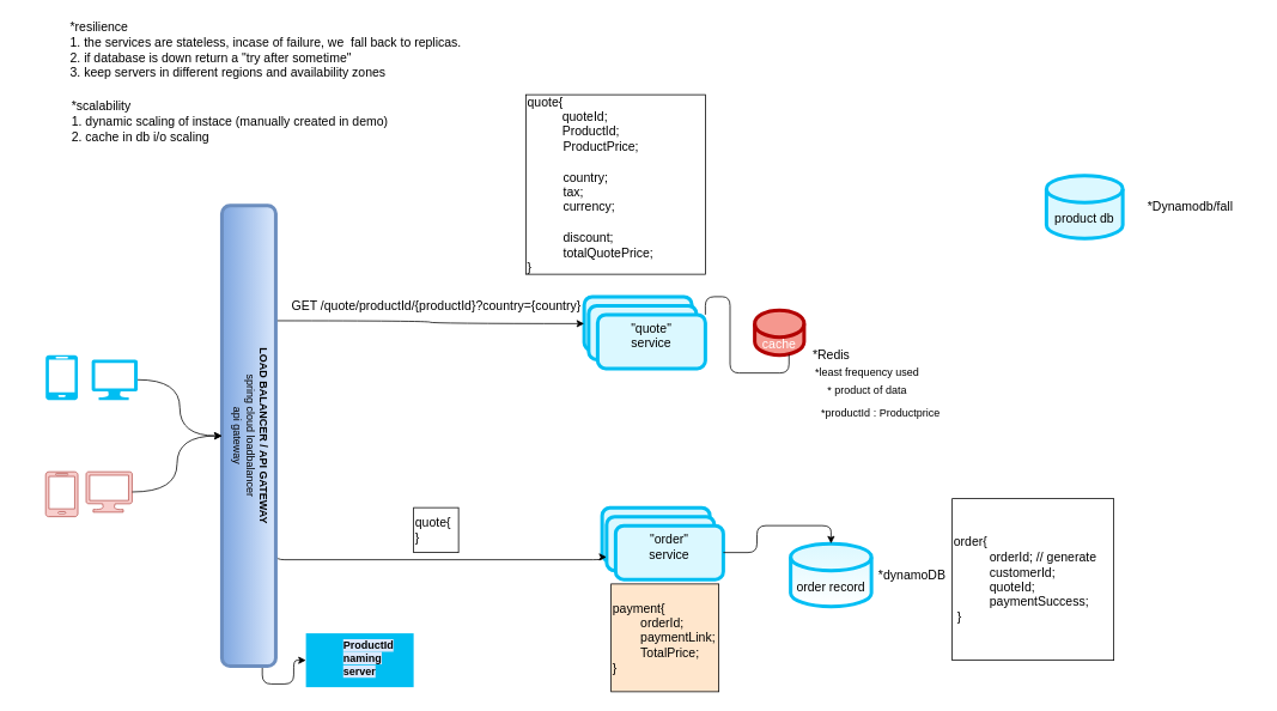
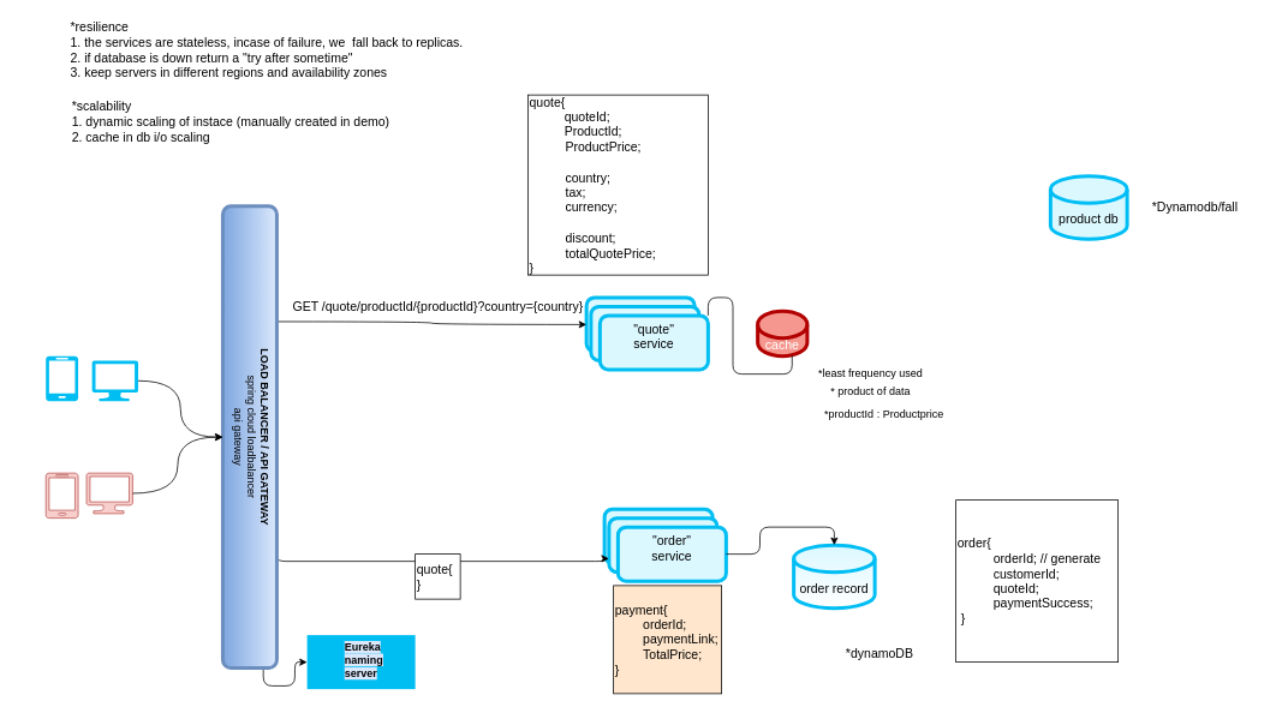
  <mxCell id="0" />
  <mxCell id="1" parent="0" />
  <mxCell id="2" value="" style="group;fontSize=18;rounded=1;" parent="1" vertex="1" connectable="0"><mxGeometry x="650" y="330" width="135" height="80" as="geometry" /></mxCell>
  <mxCell id="3" value="" style="whiteSpace=wrap;html=1;verticalAlign=top;fillColor=#DBF8FF;strokeColor=#00BEF2;rounded=1;sketch=0;shadow=0;glass=0;strokeWidth=4;fontSize=14;" parent="2" vertex="1"><mxGeometry width="120" height="60" as="geometry" /></mxCell>
  <mxCell id="4" value="" style="whiteSpace=wrap;html=1;verticalAlign=top;fillColor=#DBF8FF;strokeColor=#00BEF2;rounded=1;sketch=0;shadow=0;glass=0;strokeWidth=4;fontSize=14;" parent="2" vertex="1"><mxGeometry x="5" y="10" width="120" height="60" as="geometry" /></mxCell>
  <mxCell id="5" value="&quot;quote&quot; &lt;br&gt;service" style="whiteSpace=wrap;html=1;verticalAlign=top;fillColor=#DBF8FF;strokeColor=#00BEF2;rounded=1;sketch=0;shadow=0;glass=0;strokeWidth=4;fontSize=14;" parent="2" vertex="1"><mxGeometry x="15" y="20" width="120" height="60" as="geometry" /></mxCell>
  <mxCell id="6" value="" style="group;fontSize=18;rounded=1;" parent="1" vertex="1" connectable="0"><mxGeometry x="670" y="565" width="135" height="80" as="geometry" /></mxCell>
  <mxCell id="7" value="" style="whiteSpace=wrap;html=1;verticalAlign=top;fillColor=#DBF8FF;strokeColor=#00BEF2;rounded=1;sketch=0;shadow=0;glass=0;strokeWidth=4;fontSize=14;" parent="6" vertex="1"><mxGeometry width="120" height="60" as="geometry" /></mxCell>
  <mxCell id="8" value="" style="whiteSpace=wrap;html=1;verticalAlign=top;fillColor=#DBF8FF;strokeColor=#00BEF2;rounded=1;sketch=0;shadow=0;glass=0;strokeWidth=4;fontSize=14;" parent="6" vertex="1"><mxGeometry x="5" y="10" width="120" height="60" as="geometry" /></mxCell>
  <mxCell id="9" value="&quot;order&quot;&lt;br&gt;service" style="whiteSpace=wrap;html=1;verticalAlign=top;fillColor=#DBF8FF;strokeColor=#00BEF2;rounded=1;sketch=0;shadow=0;glass=0;strokeWidth=4;fontSize=14;" parent="6" vertex="1"><mxGeometry x="15" y="20" width="120" height="60" as="geometry" /></mxCell>
  <mxCell id="10" value="product db" style="shape=cylinder3;whiteSpace=wrap;html=1;boundedLbl=1;backgroundOutline=1;size=15;rounded=1;fontSize=14;fillColor=#DBF8FF;strokeColor=#00BEF4;strokeWidth=4;" parent="1" vertex="1"><mxGeometry x="1165" y="195" width="85" height="70" as="geometry" /></mxCell>
  <mxCell id="11" value="order record" style="shape=cylinder3;whiteSpace=wrap;html=1;boundedLbl=1;backgroundOutline=1;size=15;rounded=1;fontSize=14;fillColor=#DBF8FF;strokeColor=#00BEF4;strokeWidth=4;gradientColor=#ffffff;" parent="1" vertex="1"><mxGeometry x="880" y="605" width="90" height="70" as="geometry" /></mxCell>
  <mxCell id="12" value="order{&lt;br&gt;&lt;span&gt;&#09;&lt;/span&gt;&lt;blockquote style=&quot;margin: 0 0 0 40px ; border: none ; padding: 0px&quot;&gt;orderId; // generate&lt;/blockquote&gt;&lt;blockquote style=&quot;margin: 0 0 0 40px ; border: none ; padding: 0px&quot;&gt;customerId;&lt;br&gt;&lt;/blockquote&gt;&lt;blockquote style=&quot;margin: 0 0 0 40px ; border: none ; padding: 0px&quot;&gt;quoteId;&lt;/blockquote&gt;&lt;blockquote style=&quot;margin: 0 0 0 40px ; border: none ; padding: 0px&quot;&gt;paymentSuccess;&lt;/blockquote&gt;&lt;span&gt;&#09;&lt;/span&gt;&amp;nbsp;}" style="whiteSpace=wrap;html=1;aspect=fixed;fontSize=14;align=left;" parent="1" vertex="1"><mxGeometry x="1060" y="555" width="180" height="180" as="geometry" /></mxCell>
  <mxCell id="13" style="edgeStyle=orthogonalEdgeStyle;rounded=1;orthogonalLoop=1;jettySize=auto;html=1;exitX=0.75;exitY=0;exitDx=0;exitDy=0;entryX=0;entryY=0.75;entryDx=0;entryDy=0;fontSize=14;" parent="1" source="29" target="8" edge="1"><mxGeometry relative="1" as="geometry"><Array as="points"><mxPoint x="670" y="623" /></Array></mxGeometry></mxCell>
  <mxCell id="14" style="edgeStyle=orthogonalEdgeStyle;orthogonalLoop=1;jettySize=auto;html=1;exitX=1;exitY=0.5;exitDx=0;exitDy=0;entryX=0.5;entryY=0;entryDx=0;entryDy=0;entryPerimeter=0;fontSize=14;rounded=1;" parent="1" source="9" target="11" edge="1"><mxGeometry relative="1" as="geometry" /></mxCell>
  <mxCell id="15" style="edgeStyle=orthogonalEdgeStyle;orthogonalLoop=1;jettySize=auto;html=1;exitX=0.25;exitY=0;exitDx=0;exitDy=0;entryX=0;entryY=0.5;entryDx=0;entryDy=0;fontSize=14;curved=1;" parent="1" source="29" target="3" edge="1"><mxGeometry relative="1" as="geometry" /></mxCell>
  <mxCell id="16" value="GET /quote/productId/{productId}?country={country}" style="text;html=1;align=center;verticalAlign=middle;resizable=0;points=[];autosize=1;strokeColor=none;fillColor=none;fontSize=14;" parent="1" vertex="1"><mxGeometry x="315" y="330" width="340" height="20" as="geometry" /></mxCell>
  <mxCell id="17" value="&lt;div style=&quot;text-align: left&quot;&gt;&lt;span&gt;*resilience&lt;/span&gt;&lt;/div&gt;&lt;div style=&quot;text-align: left&quot;&gt;&lt;span&gt;1. the services are stateless, incase of failure, we &lt;/span&gt;&lt;span&gt;&amp;nbsp;fall back to replicas.&lt;/span&gt;&lt;/div&gt;&lt;div style=&quot;text-align: left&quot;&gt;&lt;span&gt;2. if database is down return a &quot;try after sometime&quot;&lt;/span&gt;&lt;/div&gt;&lt;div style=&quot;text-align: left&quot;&gt;&lt;span&gt;3. keep servers in different regions and availability zones&lt;/span&gt;&lt;/div&gt;" style="text;html=1;align=center;verticalAlign=middle;resizable=0;points=[];autosize=1;strokeColor=none;fillColor=none;fontSize=14;" parent="1" vertex="1"><mxGeometry x="70" y="20" width="450" height="70" as="geometry" /></mxCell>
  <mxCell id="18" value="&lt;div style=&quot;text-align: left&quot;&gt;&lt;span&gt;*scalability&lt;/span&gt;&lt;/div&gt;&lt;div style=&quot;text-align: left&quot;&gt;&lt;span&gt;1. dynamic scaling of instace (manually created in demo)&lt;/span&gt;&lt;/div&gt;&lt;div style=&quot;text-align: left&quot;&gt;&lt;span&gt;2. cache in db i/o scaling&lt;/span&gt;&lt;/div&gt;" style="text;html=1;align=center;verticalAlign=middle;resizable=0;points=[];autosize=1;strokeColor=none;fillColor=none;fontSize=14;" parent="1" vertex="1"><mxGeometry x="70" y="105" width="370" height="60" as="geometry" /></mxCell>
  <mxCell id="19" value="cache" style="shape=cylinder3;whiteSpace=wrap;html=1;boundedLbl=1;backgroundOutline=1;size=15;rounded=1;fontSize=14;fillColor=#F5978E;strokeColor=#B20000;strokeWidth=4;fontColor=#ffffff;gradientColor=none;gradientDirection=north;" parent="1" vertex="1"><mxGeometry x="840" y="345" width="55" height="50" as="geometry" /></mxCell>
  <mxCell id="20" value="" style="edgeStyle=orthogonalEdgeStyle;rounded=1;orthogonalLoop=1;jettySize=auto;html=1;exitX=1;exitY=0;exitDx=0;exitDy=0;entryX=0.694;entryY=0.986;entryDx=0;entryDy=0;entryPerimeter=0;fontSize=14;endArrow=none;" parent="1" source="5" target="19" edge="1"><mxGeometry relative="1" as="geometry"><mxPoint x="765" y="295" as="sourcePoint" /><mxPoint x="968.99" y="219.02" as="targetPoint" /></mxGeometry></mxCell>
- <mxCell id="21" value="*dynamoDB" style="text;html=1;align=center;verticalAlign=middle;resizable=0;points=[];autosize=1;strokeColor=none;fillColor=none;fontSize=14;" parent="1" vertex="1"><mxGeometry x="970" y="630" width="90" height="20" as="geometry" /></mxCell>
+ <mxCell id="21" value="*dynamoDB" style="text;html=1;align=center;verticalAlign=middle;resizable=0;points=[];autosize=1;strokeColor=none;fillColor=none;fontSize=14;" parent="1" vertex="1"><mxGeometry x="930" y="715" width="90" height="20" as="geometry" /></mxCell>
  <mxCell id="22" value="quote{&lt;br&gt;&lt;span&gt;&#09;&lt;/span&gt;&lt;span style=&quot;white-space: pre&quot;&gt;&#09;&lt;/span&gt;&amp;nbsp; quoteId;&lt;br&gt;&lt;span&gt;&#09;&lt;/span&gt;&lt;span&gt;&#09;&lt;/span&gt;&lt;span style=&quot;white-space: pre&quot;&gt;&#09;&lt;/span&gt;&amp;nbsp; ProductId;&lt;span&gt;&#09;&lt;/span&gt;&lt;span&gt;&#09;&lt;/span&gt;&lt;br&gt;&lt;blockquote style=&quot;margin: 0 0 0 40px ; border: none ; padding: 0px&quot;&gt;ProductPrice;&lt;/blockquote&gt;&lt;blockquote style=&quot;margin: 0 0 0 40px ; border: none ; padding: 0px&quot;&gt;&lt;br&gt;&lt;/blockquote&gt;&lt;blockquote style=&quot;margin: 0 0 0 40px ; border: none ; padding: 0px&quot;&gt;country;&lt;br&gt;tax;&lt;br&gt;currency;&lt;br&gt;&lt;/blockquote&gt;&lt;blockquote style=&quot;margin: 0 0 0 40px ; border: none ; padding: 0px&quot;&gt;&lt;br&gt;&lt;/blockquote&gt;&lt;blockquote style=&quot;margin: 0 0 0 40px ; border: none ; padding: 0px&quot;&gt;discount;&lt;br&gt;totalQuotePrice;&lt;/blockquote&gt;}" style="whiteSpace=wrap;html=1;aspect=fixed;rounded=0;fontSize=14;gradientColor=#ffffff;align=left;" parent="1" vertex="1"><mxGeometry x="585" y="105" width="200" height="200" as="geometry" /></mxCell>
  <mxCell id="23" value="*Dynamodb/fall" style="text;html=1;align=center;verticalAlign=middle;resizable=0;points=[];autosize=1;strokeColor=none;fillColor=none;fontSize=14;" parent="1" vertex="1"><mxGeometry x="1250" y="220" width="150" height="20" as="geometry" /></mxCell>
- <mxCell id="24" value="*Redis" style="text;html=1;align=center;verticalAlign=middle;resizable=0;points=[];autosize=1;strokeColor=none;fillColor=none;fontSize=14;" parent="1" vertex="1"><mxGeometry x="895" y="385" width="60" height="20" as="geometry" /></mxCell>
  <mxCell id="25" value="*least frequency used" style="text;html=1;align=center;verticalAlign=middle;resizable=0;points=[];autosize=1;strokeColor=none;fillColor=none;" parent="1" vertex="1"><mxGeometry x="900" y="405" width="130" height="20" as="geometry" /></mxCell>
  <mxCell id="26" value="* product of data" style="text;html=1;align=center;verticalAlign=middle;resizable=0;points=[];autosize=1;strokeColor=none;fillColor=none;" parent="1" vertex="1"><mxGeometry x="910" y="425" width="110" height="20" as="geometry" /></mxCell>
  <mxCell id="27" value="*productId : Productprice" style="text;html=1;align=center;verticalAlign=middle;resizable=0;points=[];autosize=1;strokeColor=none;fillColor=none;" parent="1" vertex="1"><mxGeometry x="905" y="450" width="150" height="20" as="geometry" /></mxCell>
  <mxCell id="28" style="edgeStyle=orthogonalEdgeStyle;rounded=1;orthogonalLoop=1;jettySize=auto;html=1;exitX=1;exitY=0.25;exitDx=0;exitDy=0;" parent="1" source="29" target="38" edge="1"><mxGeometry relative="1" as="geometry" /></mxCell>
  <mxCell id="29" value="&lt;b&gt;LOAD BALANCER / API GATEWAY&lt;/b&gt;&lt;br&gt;spring cloud loadbalancer&lt;br&gt;api gateway" style="whiteSpace=wrap;html=1;verticalAlign=top;fillColor=#dae8fc;rounded=1;sketch=0;shadow=0;glass=0;strokeWidth=4;rotation=90;strokeColor=#6c8ebf;gradientColor=#7ea6e0;fontSize=12;" parent="1" vertex="1"><mxGeometry x="20.001" y="455" width="512.821" height="60" as="geometry" /></mxCell>
  <mxCell id="30" value="" style="group;fontSize=18;" parent="1" vertex="1" connectable="0"><mxGeometry x="50" y="395" width="102.564" height="50" as="geometry" /></mxCell>
  <mxCell id="31" value="" style="verticalLabelPosition=bottom;html=1;verticalAlign=top;align=center;strokeColor=none;fillColor=#00BEF2;shape=mxgraph.azure.computer;pointerEvents=1;rounded=0;sketch=0;fontSize=12;" parent="30" vertex="1"><mxGeometry x="51.282" y="5" width="51.282" height="45" as="geometry" /></mxCell>
  <mxCell id="32" value="" style="verticalLabelPosition=bottom;html=1;verticalAlign=top;align=center;strokeColor=none;fillColor=#00BEF2;shape=mxgraph.azure.mobile;pointerEvents=1;rounded=0;sketch=0;fontSize=12;" parent="30" vertex="1"><mxGeometry width="35.897" height="50" as="geometry" /></mxCell>
  <mxCell id="33" value="" style="group" parent="1" vertex="1" connectable="0"><mxGeometry x="50" y="525" width="96.41" height="50" as="geometry" /></mxCell>
  <mxCell id="34" value="" style="verticalLabelPosition=bottom;html=1;verticalAlign=top;align=center;strokeColor=#b85450;fillColor=#f8cecc;shape=mxgraph.azure.mobile;pointerEvents=1;rounded=0;sketch=0;fontSize=12;" parent="33" vertex="1"><mxGeometry width="35.897" height="50" as="geometry" /></mxCell>
  <mxCell id="35" value="" style="verticalLabelPosition=bottom;html=1;verticalAlign=top;align=center;strokeColor=#b85450;fillColor=#f8cecc;shape=mxgraph.azure.computer;pointerEvents=1;rounded=0;sketch=0;fontSize=12;" parent="33" vertex="1"><mxGeometry x="45.128" width="51.282" height="45" as="geometry" /></mxCell>
  <mxCell id="36" style="edgeStyle=orthogonalEdgeStyle;orthogonalLoop=1;jettySize=auto;html=1;exitX=1;exitY=0.5;exitDx=0;exitDy=0;exitPerimeter=0;entryX=0.5;entryY=1;entryDx=0;entryDy=0;curved=1;" parent="1" source="31" target="29" edge="1"><mxGeometry relative="1" as="geometry" /></mxCell>
  <mxCell id="37" value="&lt;font style=&quot;font-size: 14px&quot;&gt;payment{&lt;br&gt;&lt;span style=&quot;white-space: pre&quot;&gt;&#09;&lt;/span&gt;orderId;&lt;br&gt;&lt;span style=&quot;white-space: pre&quot;&gt;&#09;&lt;/span&gt;paymentLink;&lt;br&gt;&lt;span style=&quot;white-space: pre&quot;&gt;&#09;&lt;/span&gt;TotalPrice;&lt;br&gt;}&lt;/font&gt;" style="whiteSpace=wrap;html=1;aspect=fixed;align=left;fillColor=#ffe6cc;" parent="1" vertex="1"><mxGeometry x="680" y="650" width="120" height="120" as="geometry" /></mxCell>
- <mxCell id="38" value="&lt;blockquote style=&quot;text-align: justify ; margin: 0px 0px 0px 40px ; border: none ; padding: 0px&quot;&gt;&lt;span style=&quot;background-color: rgb(218 , 232 , 252)&quot;&gt;&lt;b&gt;ProductId naming server&lt;/b&gt;&lt;/span&gt;&lt;/blockquote&gt;" style="rounded=0;whiteSpace=wrap;html=1;verticalAlign=top;fillColor=#00BEF2;strokeColor=none;sketch=0;align=left;" parent="1" vertex="1"><mxGeometry x="340" y="705" width="120" height="60" as="geometry" /></mxCell>
+ <mxCell id="38" value="&lt;blockquote style=&quot;text-align: justify ; margin: 0px 0px 0px 40px ; border: none ; padding: 0px&quot;&gt;&lt;span style=&quot;background-color: rgb(218 , 232 , 252)&quot;&gt;&lt;b&gt;Eureka naming server&lt;/b&gt;&lt;/span&gt;&lt;/blockquote&gt;" style="rounded=0;whiteSpace=wrap;html=1;verticalAlign=top;fillColor=#00BEF2;strokeColor=none;sketch=0;align=left;" parent="1" vertex="1"><mxGeometry x="340" y="705" width="120" height="60" as="geometry" /></mxCell>
  <mxCell id="39" style="edgeStyle=orthogonalEdgeStyle;orthogonalLoop=1;jettySize=auto;html=1;exitX=1;exitY=0.5;exitDx=0;exitDy=0;exitPerimeter=0;entryX=0.5;entryY=1;entryDx=0;entryDy=0;curved=1;" parent="1" source="35" target="29" edge="1"><mxGeometry relative="1" as="geometry" /></mxCell>
- <mxCell id="40" value="quote{&lt;br&gt;}" style="whiteSpace=wrap;html=1;aspect=fixed;rounded=0;fontSize=14;gradientColor=#ffffff;align=left;" parent="1" vertex="1"><mxGeometry x="460" y="565" width="50" height="50" as="geometry" /></mxCell>
+ <mxCell id="40" value="quote{&lt;br&gt;}" style="whiteSpace=wrap;html=1;aspect=fixed;rounded=0;fontSize=14;gradientColor=#ffffff;align=left;" parent="1" vertex="1"><mxGeometry x="460" y="615" width="50" height="50" as="geometry" /></mxCell>
